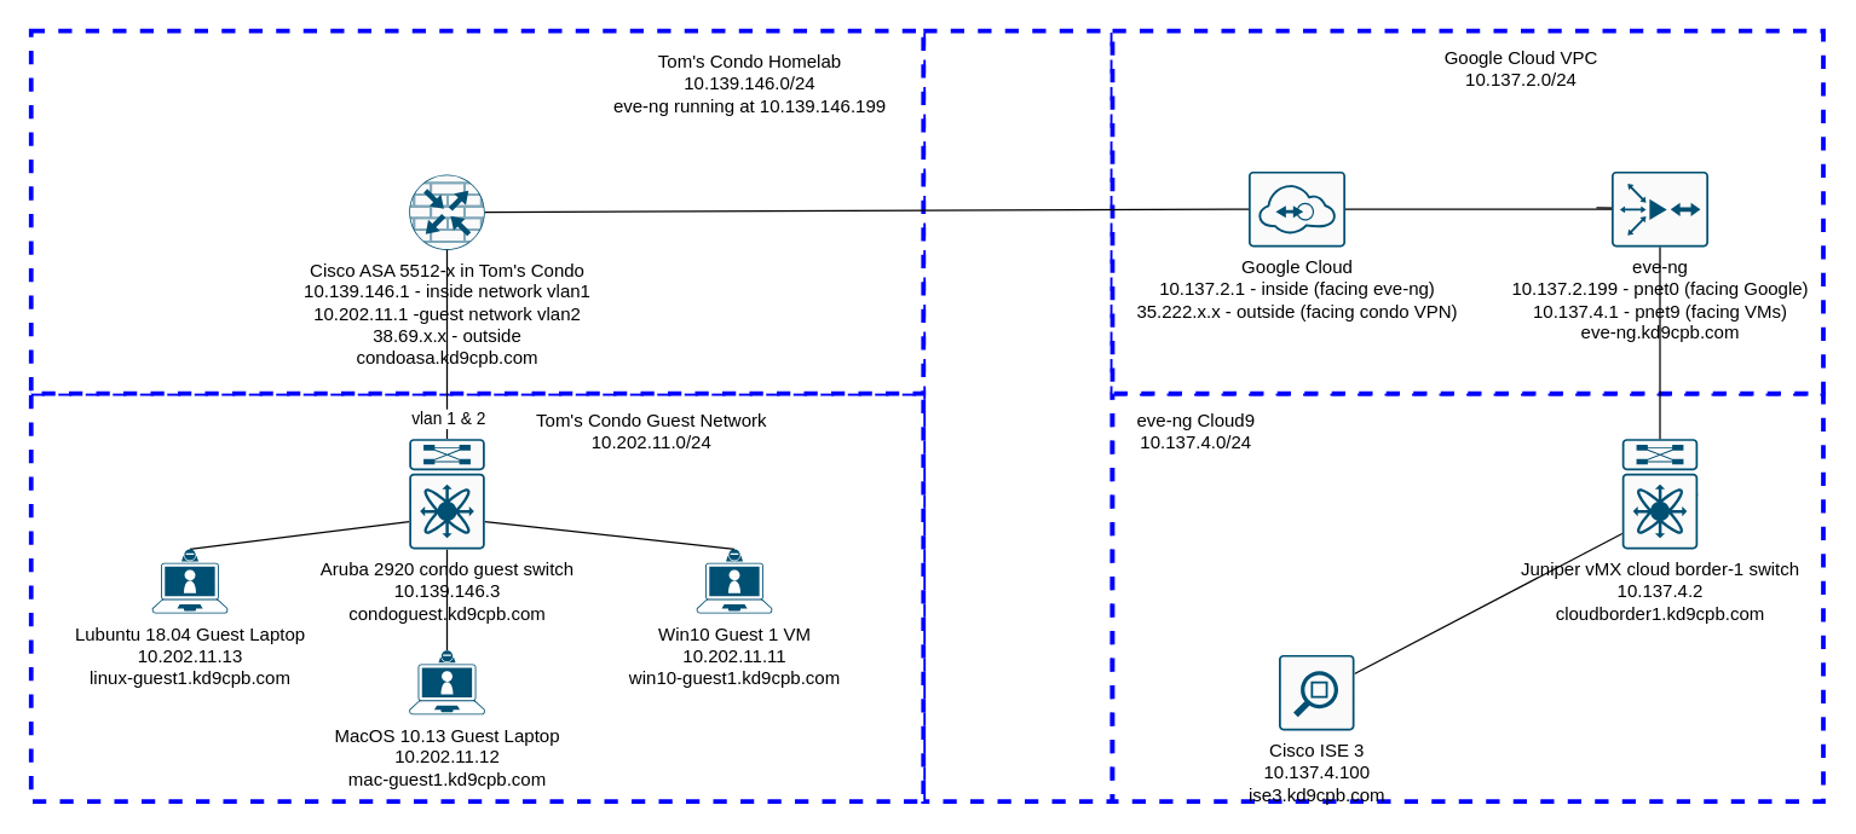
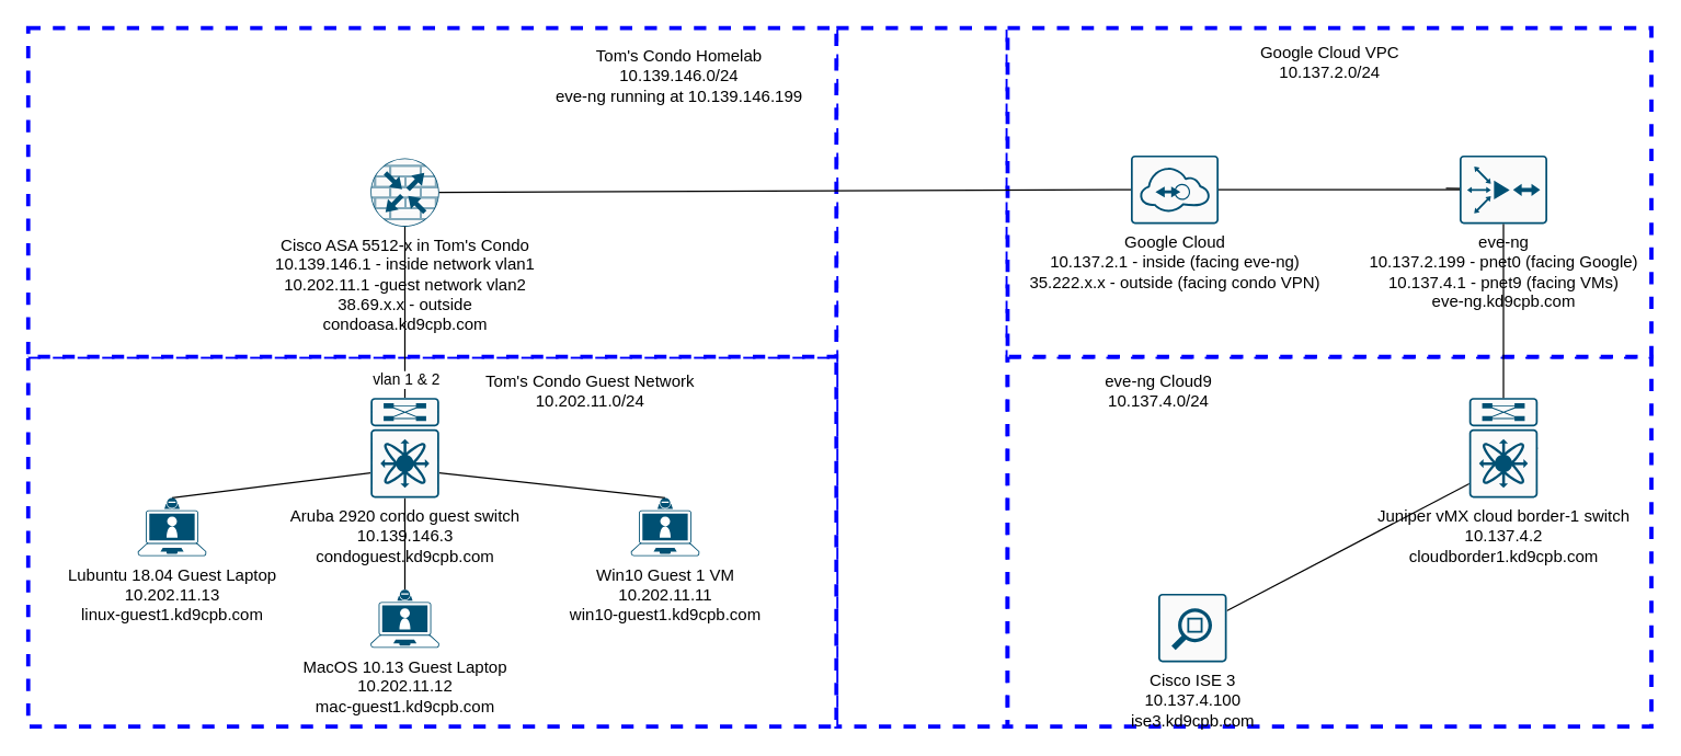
  <mxCell id="0" />
  <mxCell id="1" parent="0" />
  <mxCell id="2" value="" style="whiteSpace=wrap;html=1;dashed=1;strokeWidth=3;strokeColor=#0000FF;" parent="1" vertex="1"><mxGeometry x="610" y="20" width="125" height="510" as="geometry" /></mxCell>
  <mxCell id="3" value="" style="whiteSpace=wrap;html=1;dashed=1;strokeWidth=3;strokeColor=#0000FF;" parent="1" vertex="1"><mxGeometry x="20" y="260" width="590" height="270" as="geometry" /></mxCell>
  <mxCell id="4" value="" style="whiteSpace=wrap;html=1;dashed=1;strokeWidth=3;strokeColor=#0000FF;" parent="1" vertex="1"><mxGeometry x="20" y="20" width="590" height="240" as="geometry" /></mxCell>
  <mxCell id="5" style="edgeStyle=none;rounded=0;orthogonalLoop=1;jettySize=auto;html=1;exitX=0.5;exitY=1;exitDx=0;exitDy=0;exitPerimeter=0;entryX=0.5;entryY=0;entryDx=0;entryDy=0;entryPerimeter=0;endArrow=none;endFill=0;" parent="1" source="7" target="11" edge="1"><mxGeometry relative="1" as="geometry" /></mxCell>
  <mxCell id="6" value="vlan 1 &amp;amp; 2" style="edgeLabel;html=1;align=center;verticalAlign=middle;resizable=0;points=[];" parent="5" vertex="1" connectable="0"><mxGeometry x="0.228" y="2" relative="1" as="geometry"><mxPoint x="-2" y="34" as="offset" /></mxGeometry></mxCell>
  <mxCell id="7" value="Cisco ASA 5512-x in Tom's Condo&lt;br&gt;10.139.146.1 - inside network vlan1&lt;br&gt;10.202.11.1 -guest network vlan2&lt;br&gt;38.69.x.x - outside&lt;br&gt;condoasa.kd9cpb.com" style="points=[[0.5,0,0],[1,0.5,0],[0.5,1,0],[0,0.5,0],[0.145,0.145,0],[0.856,0.145,0],[0.855,0.856,0],[0.145,0.855,0]];verticalLabelPosition=bottom;html=1;verticalAlign=top;aspect=fixed;align=center;pointerEvents=1;shape=mxgraph.cisco19.rect;prIcon=router_with_firewall;fillColor=#FAFAFA;strokeColor=#005073;" parent="1" vertex="1"><mxGeometry x="270" y="115" width="50" height="50" as="geometry" /></mxCell>
  <mxCell id="8" style="edgeStyle=none;rounded=0;orthogonalLoop=1;jettySize=auto;html=1;exitX=0;exitY=0.75;exitDx=0;exitDy=0;exitPerimeter=0;entryX=0.5;entryY=0;entryDx=0;entryDy=0;entryPerimeter=0;endArrow=none;endFill=0;" parent="1" source="11" target="14" edge="1"><mxGeometry relative="1" as="geometry" /></mxCell>
  <mxCell id="9" style="edgeStyle=none;rounded=0;orthogonalLoop=1;jettySize=auto;html=1;exitX=0.5;exitY=1;exitDx=0;exitDy=0;exitPerimeter=0;entryX=0.5;entryY=0;entryDx=0;entryDy=0;entryPerimeter=0;endArrow=none;endFill=0;" parent="1" source="11" target="13" edge="1"><mxGeometry relative="1" as="geometry" /></mxCell>
  <mxCell id="10" style="edgeStyle=none;rounded=0;orthogonalLoop=1;jettySize=auto;html=1;exitX=1;exitY=0.75;exitDx=0;exitDy=0;exitPerimeter=0;entryX=0.5;entryY=0;entryDx=0;entryDy=0;entryPerimeter=0;endArrow=none;endFill=0;" parent="1" source="11" target="12" edge="1"><mxGeometry relative="1" as="geometry" /></mxCell>
  <mxCell id="11" value="Aruba 2920 condo guest switch&lt;br&gt;10.139.146.3&lt;br&gt;condoguest.kd9cpb.com" style="points=[[0.015,0.015,0],[0.985,0.015,0],[0.985,0.985,0],[0.015,0.985,0],[0.25,0,0],[0.5,0,0],[0.75,0,0],[1,0.25,0],[1,0.5,0],[1,0.75,0],[0.75,1,0],[0.5,1,0],[0.25,1,0],[0,0.75,0],[0,0.5,0],[0,0.25,0]];verticalLabelPosition=bottom;html=1;verticalAlign=top;aspect=fixed;align=center;pointerEvents=1;shape=mxgraph.cisco19.rect;prIcon=nexus_7k;fillColor=#FAFAFA;strokeColor=#005073;" parent="1" vertex="1"><mxGeometry x="270" y="290" width="50" height="73" as="geometry" /></mxCell>
  <mxCell id="12" value="Win10 Guest 1 VM&lt;br&gt;10.202.11.11&lt;br&gt;win10-guest1.kd9cpb.com" style="points=[[0.13,0.225,0],[0.5,0,0],[0.87,0.225,0],[0.885,0.5,0],[0.985,0.99,0],[0.5,1,0],[0.015,0.99,0],[0.115,0.5,0]];verticalLabelPosition=bottom;html=1;verticalAlign=top;aspect=fixed;align=center;pointerEvents=1;shape=mxgraph.cisco19.laptop_video_client;fillColor=#005073;strokeColor=none;" parent="1" vertex="1"><mxGeometry x="460" y="363" width="50" height="42.5" as="geometry" /></mxCell>
  <mxCell id="13" value="MacOS 10.13 Guest Laptop&lt;br&gt;10.202.11.12&lt;br&gt;mac-guest1.kd9cpb.com" style="points=[[0.13,0.225,0],[0.5,0,0],[0.87,0.225,0],[0.885,0.5,0],[0.985,0.99,0],[0.5,1,0],[0.015,0.99,0],[0.115,0.5,0]];verticalLabelPosition=bottom;html=1;verticalAlign=top;aspect=fixed;align=center;pointerEvents=1;shape=mxgraph.cisco19.laptop_video_client;fillColor=#005073;strokeColor=none;" parent="1" vertex="1"><mxGeometry x="270" y="430" width="50" height="42.5" as="geometry" /></mxCell>
  <mxCell id="14" value="Lubuntu 18.04 Guest Laptop&lt;br&gt;10.202.11.13&lt;br&gt;linux-guest1.kd9cpb.com" style="points=[[0.13,0.225,0],[0.5,0,0],[0.87,0.225,0],[0.885,0.5,0],[0.985,0.99,0],[0.5,1,0],[0.015,0.99,0],[0.115,0.5,0]];verticalLabelPosition=bottom;html=1;verticalAlign=top;aspect=fixed;align=center;pointerEvents=1;shape=mxgraph.cisco19.laptop_video_client;fillColor=#005073;strokeColor=none;" parent="1" vertex="1"><mxGeometry x="100" y="363" width="50" height="42.5" as="geometry" /></mxCell>
  <mxCell id="15" style="edgeStyle=orthogonalEdgeStyle;rounded=0;orthogonalLoop=1;jettySize=auto;html=1;exitX=0.5;exitY=1;exitDx=0;exitDy=0;exitPerimeter=0;" parent="1" source="13" target="13" edge="1"><mxGeometry relative="1" as="geometry" /></mxCell>
  <mxCell id="16" value="Tom's Condo Homelab&lt;br&gt;10.139.146.0/24&lt;br&gt;eve-ng running at 10.139.146.199" style="text;html=1;align=center;verticalAlign=middle;resizable=0;points=[];autosize=1;" parent="1" vertex="1"><mxGeometry x="395" y="30" width="200" height="50" as="geometry" /></mxCell>
  <mxCell id="17" value="Tom's Condo Guest Network&lt;br&gt;10.202.11.0/24" style="text;html=1;align=center;verticalAlign=middle;resizable=0;points=[];autosize=1;" parent="1" vertex="1"><mxGeometry x="345" y="270" width="170" height="30" as="geometry" /></mxCell>
  <mxCell id="18" value="" style="whiteSpace=wrap;html=1;dashed=1;strokeWidth=3;strokeColor=#0000FF;" vertex="1" parent="1"><mxGeometry x="735" y="260" width="470" height="270" as="geometry" /></mxCell>
  <mxCell id="19" value="" style="whiteSpace=wrap;html=1;dashed=1;strokeWidth=3;strokeColor=#0000FF;" vertex="1" parent="1"><mxGeometry x="735" y="20" width="470" height="240" as="geometry" /></mxCell>
  <mxCell id="20" style="rounded=0;orthogonalLoop=1;jettySize=auto;html=1;exitX=1;exitY=0.5;exitDx=0;exitDy=0;exitPerimeter=0;entryX=1;entryY=0.25;entryDx=0;entryDy=0;entryPerimeter=0;endArrow=none;endFill=0;" edge="1" parent="1" source="21" target="31"><mxGeometry relative="1" as="geometry"><mxPoint x="864" y="320.5" as="targetPoint" /></mxGeometry></mxCell>
  <mxCell id="21" value="Juniper vMX cloud border-1 switch&lt;br&gt;10.137.4.2&lt;br&gt;cloudborder1.kd9cpb.com" style="points=[[0.015,0.015,0],[0.985,0.015,0],[0.985,0.985,0],[0.015,0.985,0],[0.25,0,0],[0.5,0,0],[0.75,0,0],[1,0.25,0],[1,0.5,0],[1,0.75,0],[0.75,1,0],[0.5,1,0],[0.25,1,0],[0,0.75,0],[0,0.5,0],[0,0.25,0]];verticalLabelPosition=bottom;html=1;verticalAlign=top;aspect=fixed;align=center;pointerEvents=1;shape=mxgraph.cisco19.rect;prIcon=nexus_7k;fillColor=#FAFAFA;strokeColor=#005073;" vertex="1" parent="1"><mxGeometry x="1072" y="290" width="50" height="73" as="geometry" /></mxCell>
  <mxCell id="22" style="rounded=0;orthogonalLoop=1;jettySize=auto;html=1;exitX=1;exitY=0.5;exitDx=0;exitDy=0;exitPerimeter=0;endArrow=none;endFill=0;" edge="1" parent="1" source="26"><mxGeometry relative="1" as="geometry"><mxPoint x="1055" y="137" as="targetPoint" /></mxGeometry></mxCell>
  <mxCell id="23" style="edgeStyle=none;rounded=0;orthogonalLoop=1;jettySize=auto;html=1;exitX=0;exitY=0.5;exitDx=0;exitDy=0;exitPerimeter=0;entryX=1;entryY=0.5;entryDx=0;entryDy=0;entryPerimeter=0;endArrow=none;endFill=0;" edge="1" parent="1" source="24" target="7"><mxGeometry relative="1" as="geometry" /></mxCell>
  <mxCell id="24" value="Google Cloud&lt;br&gt;10.137.2.1 - inside (facing eve-ng)&lt;br&gt;35.222.x.x - outside (facing condo VPN)" style="points=[[0.015,0.015,0],[0.985,0.015,0],[0.985,0.985,0],[0.015,0.985,0],[0.25,0,0],[0.5,0,0],[0.75,0,0],[1,0.25,0],[1,0.5,0],[1,0.75,0],[0.75,1,0],[0.5,1,0],[0.25,1,0],[0,0.75,0],[0,0.5,0],[0,0.25,0]];verticalLabelPosition=bottom;html=1;verticalAlign=top;aspect=fixed;align=center;pointerEvents=1;shape=mxgraph.cisco19.rect;prIcon=nexus_1010;fillColor=#FAFAFA;strokeColor=#005073;" vertex="1" parent="1"><mxGeometry x="825" y="113" width="64" height="50" as="geometry" /></mxCell>
- <mxCell id="25" value="Google Cloud VPC&lt;br&gt;10.137.2.0/24" style="text;html=1;align=center;verticalAlign=middle;resizable=0;points=[];autosize=1;" vertex="1" parent="1"><mxGeometry x="945" y="30" width="120" height="30" as="geometry" /></mxCell>
+ <mxCell id="25" value="Google Cloud VPC&lt;br&gt;10.137.2.0/24" style="text;html=1;align=center;verticalAlign=middle;resizable=0;points=[];autosize=1;" vertex="1" parent="1"><mxGeometry x="910" y="30" width="120" height="30" as="geometry" /></mxCell>
  <mxCell id="26" value="eve-ng&lt;br&gt;10.137.2.199 - pnet0 (facing Google)&lt;br&gt;10.137.4.1 - pnet9 (facing VMs)&lt;br&gt;eve-ng.kd9cpb.com" style="points=[[0.015,0.015,0],[0.985,0.015,0],[0.985,0.985,0],[0.015,0.985,0],[0.25,0,0],[0.5,0,0],[0.75,0,0],[1,0.25,0],[1,0.5,0],[1,0.75,0],[0.75,1,0],[0.5,1,0],[0.25,1,0],[0,0.75,0],[0,0.5,0],[0,0.25,0]];verticalLabelPosition=bottom;html=1;verticalAlign=top;aspect=fixed;align=center;pointerEvents=1;shape=mxgraph.cisco19.rect;prIcon=router_with_firewall2;fillColor=#FAFAFA;strokeColor=#005073;" vertex="1" parent="1"><mxGeometry x="1065" y="113" width="64" height="50" as="geometry" /></mxCell>
  <mxCell id="27" style="rounded=0;orthogonalLoop=1;jettySize=auto;html=1;exitX=1;exitY=0.5;exitDx=0;exitDy=0;exitPerimeter=0;endArrow=none;endFill=0;" edge="1" parent="1" source="24" target="26"><mxGeometry relative="1" as="geometry"><mxPoint x="889" y="138" as="sourcePoint" /><mxPoint x="1055" y="137" as="targetPoint" /></mxGeometry></mxCell>
  <mxCell id="28" style="rounded=0;orthogonalLoop=1;jettySize=auto;html=1;exitX=0.5;exitY=1;exitDx=0;exitDy=0;exitPerimeter=0;endArrow=none;endFill=0;entryX=0.5;entryY=0;entryDx=0;entryDy=0;entryPerimeter=0;" edge="1" parent="1" source="26" target="21"><mxGeometry relative="1" as="geometry"><mxPoint x="899" y="148" as="sourcePoint" /><mxPoint x="1075" y="148" as="targetPoint" /></mxGeometry></mxCell>
- <mxCell id="29" value="eve-ng Cloud9&lt;br&gt;10.137.4.0/24" style="text;html=1;align=center;verticalAlign=middle;resizable=0;points=[];autosize=1;" vertex="1" parent="1"><mxGeometry x="745" y="270" width="90" height="30" as="geometry" /></mxCell>
+ <mxCell id="29" value="eve-ng Cloud9&lt;br&gt;10.137.4.0/24" style="text;html=1;align=center;verticalAlign=middle;resizable=0;points=[];autosize=1;" vertex="1" parent="1"><mxGeometry x="800" y="270" width="90" height="30" as="geometry" /></mxCell>
  <mxCell id="30" style="edgeStyle=none;rounded=0;orthogonalLoop=1;jettySize=auto;html=1;exitX=0.985;exitY=0.99;exitDx=0;exitDy=0;exitPerimeter=0;endArrow=none;endFill=0;" edge="1" parent="1" source="14" target="14"><mxGeometry relative="1" as="geometry" /></mxCell>
  <mxCell id="31" value="Cisco ISE 3&lt;br&gt;10.137.4.100&lt;br&gt;ise3.kd9cpb.com" style="points=[[0.015,0.015,0],[0.985,0.015,0],[0.985,0.985,0],[0.015,0.985,0],[0.25,0,0],[0.5,0,0],[0.75,0,0],[1,0.25,0],[1,0.5,0],[1,0.75,0],[0.75,1,0],[0.5,1,0],[0.25,1,0],[0,0.75,0],[0,0.5,0],[0,0.25,0]];verticalLabelPosition=bottom;html=1;verticalAlign=top;aspect=fixed;align=center;pointerEvents=1;shape=mxgraph.cisco19.rect;prIcon=net_mgmt_appliance;fillColor=#FAFAFA;strokeColor=#005073;" vertex="1" parent="1"><mxGeometry x="845" y="433" width="50" height="50" as="geometry" /></mxCell>
